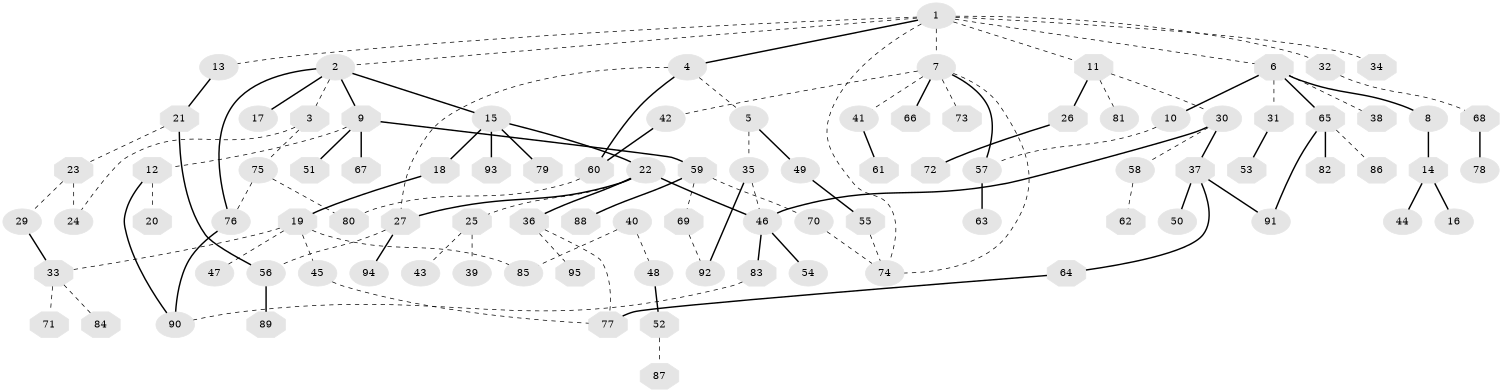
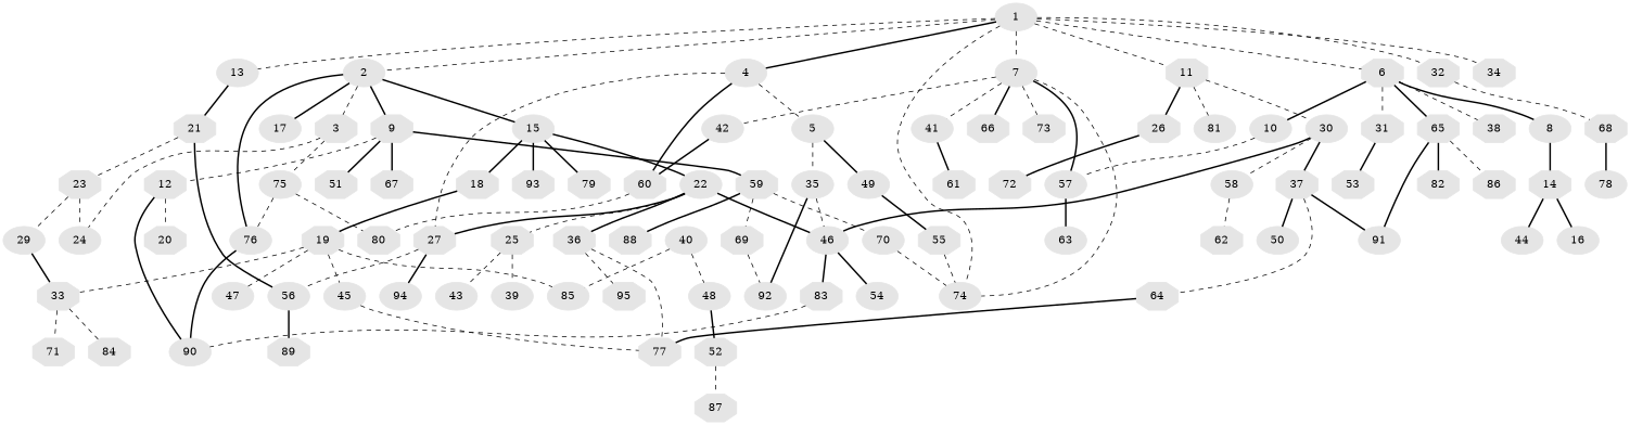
  graph {
    node [color=gray90 shape=octagon style=filled]
    edge [style=dashed]
    1 [shape=ellipse]
    2 [shape=ellipse]
    4 [shape=ellipse]
    6
    7 [shape=ellipse]
    11
    13 [shape=ellipse]
    32
    34
    74 [shape=ellipse]
    3
    9
    15 [shape=ellipse]
    17 [shape=ellipse]
    76 [shape=ellipse]
    5 [shape=ellipse]
    27
    60
    8 [shape=ellipse]
    10 [shape=ellipse]
    31
    38
    65
    41 [shape=ellipse]
    42 [shape=ellipse]
    57 [shape=ellipse]
    66
    73
    26
    30 [shape=ellipse]
    81 [shape=ellipse]
    21
    68
    24 [shape=ellipse]
    75 [shape=ellipse]
    12
    51
    59
    67
    18
    22 [shape=ellipse]
    79
    93
    90 [shape=ellipse]
    80
    35 [shape=ellipse]
    49 [shape=ellipse]
    56 [shape=ellipse]
    94 [shape=ellipse]
    46 [shape=ellipse]
    92 [shape=ellipse]
    55
    14
    53
    91 [shape=ellipse]
    82
    86
    61
    63 [shape=ellipse]
    16 [shape=ellipse]
    44 [shape=ellipse]
    20
    69
    70 [shape=ellipse]
    88
    72
    37
    58 [shape=ellipse]
    23
    19
    25
    36
    33
    45 [shape=ellipse]
    47 [shape=ellipse]
    85 [shape=ellipse]
    71
    84
    77
    29 [shape=ellipse]
    89
    39 [shape=ellipse]
    43 [shape=ellipse]
    95
    54 [shape=ellipse]
    83
    40 [shape=ellipse]
    48 [shape=ellipse]
    50 [shape=ellipse]
    64
    62
    78 [shape=ellipse]
    52
    87
    1 -- 2
    1 -- 4 [style=bold]
    1 -- 6
    1 -- 7
    1 -- 11
    1 -- 13
    1 -- 32
    1 -- 34
    1 -- 74
    2 -- 3
    2 -- 9 [style=bold]
    2 -- 15 [style=bold]
    2 -- 17 [style=bold]
    2 -- 76 [style=bold]
    4 -- 5
    4 -- 27
    4 -- 60 [style=bold]
    6 -- 8 [style=bold]
    6 -- 10 [style=bold]
    6 -- 31
    6 -- 38
    6 -- 65 [style=bold]
    7 -- 74
    7 -- 41
    7 -- 42
    7 -- 57 [style=bold]
    7 -- 66 [style=bold]
    7 -- 73
    11 -- 26 [style=bold]
    11 -- 30
    11 -- 81
    13 -- 21 [style=bold]
    32 -- 68
    3 -- 24
    3 -- 75
    9 -- 12
    9 -- 51 [style=bold]
    9 -- 59 [style=bold]
    9 -- 67 [style=bold]
    15 -- 18 [style=bold]
    15 -- 22 [style=bold]
    15 -- 79 [style=bold]
    15 -- 93 [style=bold]
    76 -- 90 [style=bold]
    5 -- 35
    5 -- 49 [style=bold]
    27 -- 56
    27 -- 94 [style=bold]
    60 -- 80
    8 -- 14 [style=bold]
    10 -- 57
    31 -- 53 [style=bold]
    65 -- 91 [style=bold]
    65 -- 82 [style=bold]
    65 -- 86
    41 -- 61 [style=bold]
    42 -- 60 [style=bold]
    57 -- 63 [style=bold]
    26 -- 72 [style=bold]
    30 -- 46 [style=bold]
    30 -- 37 [style=bold]
    30 -- 58
    21 -- 56 [style=bold]
    21 -- 23
    68 -- 78 [style=bold]
    75 -- 76
    75 -- 80
    12 -- 90 [style=bold]
    12 -- 20
    59 -- 69
    59 -- 70
    59 -- 88 [style=bold]
    18 -- 19 [style=bold]
    22 -- 27 [style=bold]
    22 -- 46 [style=bold]
    22 -- 25
    22 -- 36 [style=bold]
    35 -- 46
    35 -- 92 [style=bold]
    49 -- 55 [style=bold]
    56 -- 89 [style=bold]
    46 -- 54 [style=bold]
    46 -- 83 [style=bold]
    55 -- 74
    14 -- 16 [style=bold]
    14 -- 44 [style=bold]
    69 -- 92
    70 -- 74
    37 -- 91 [style=bold]
    37 -- 50 [style=bold]
-   37 -- 64 [style=bold]
+   37 -- 64
    58 -- 62
    23 -- 24
    23 -- 29
    19 -- 33
    19 -- 45
    19 -- 47
    19 -- 85
    25 -- 39
    25 -- 43
    36 -- 77
    36 -- 95
    33 -- 71
    33 -- 84
    45 -- 77
    29 -- 33 [style=bold]
    83 -- 90
    40 -- 85
    40 -- 48
    48 -- 52 [style=bold]
    64 -- 77 [style=bold]
    52 -- 87
  }
